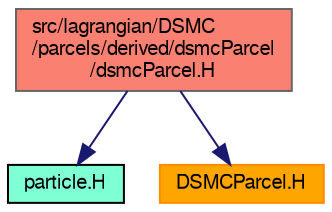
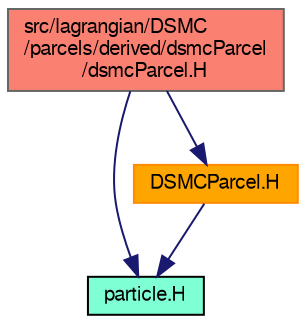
  digraph {
    node [fontname=FreeSans fontsize=10 shape=record style=filled]
    edge [color=midnightblue fontname=FreeSans fontsize=10 labelfontname=FreeSans labelfontsize=10 style=solid]
    n1 [color=gray40 fillcolor=salmon fontcolor=black height=0.2 label="src/lagrangian/DSMC\l/parcels/derived/dsmcParcel\l/dsmcParcel.H" width=0.4]
    n2 [color=black height=0.2 label="particle.H" width=0.4 fillcolor=aquamarine]
    n3 [color=darkorange height=0.2 label="DSMCParcel.H" width=0.4 fillcolor=orange]
    n1 -> n2
    n1 -> n3
+   n3 -> n2
  }
